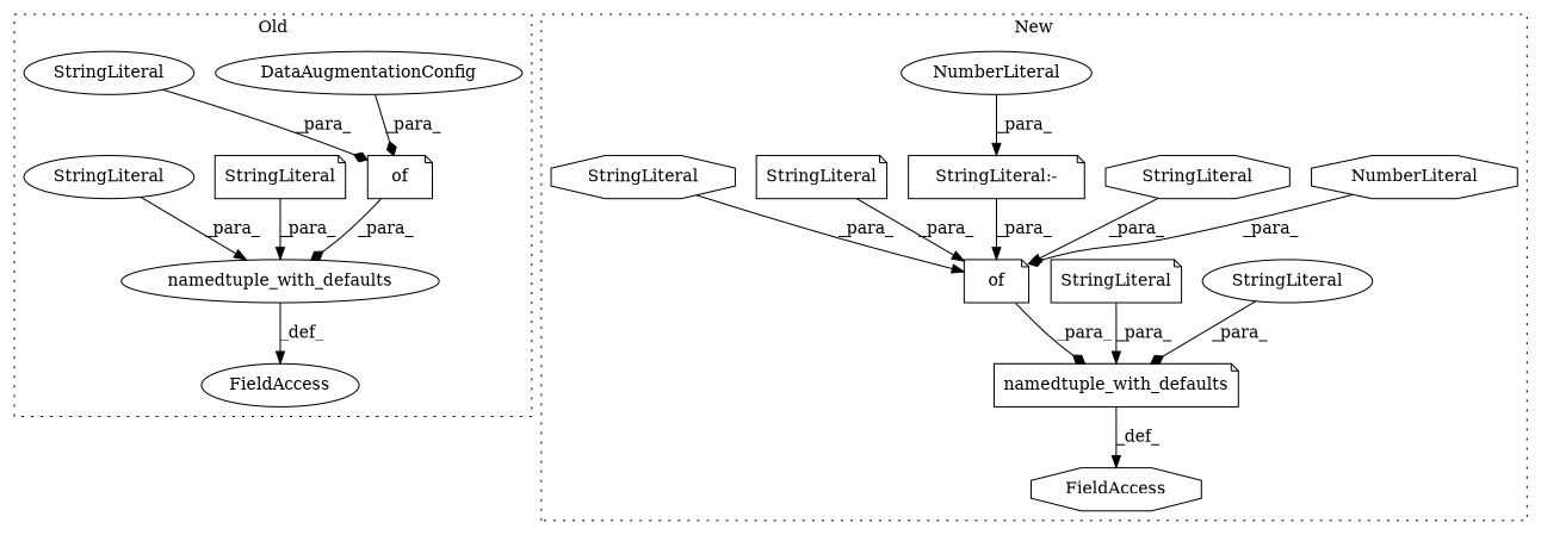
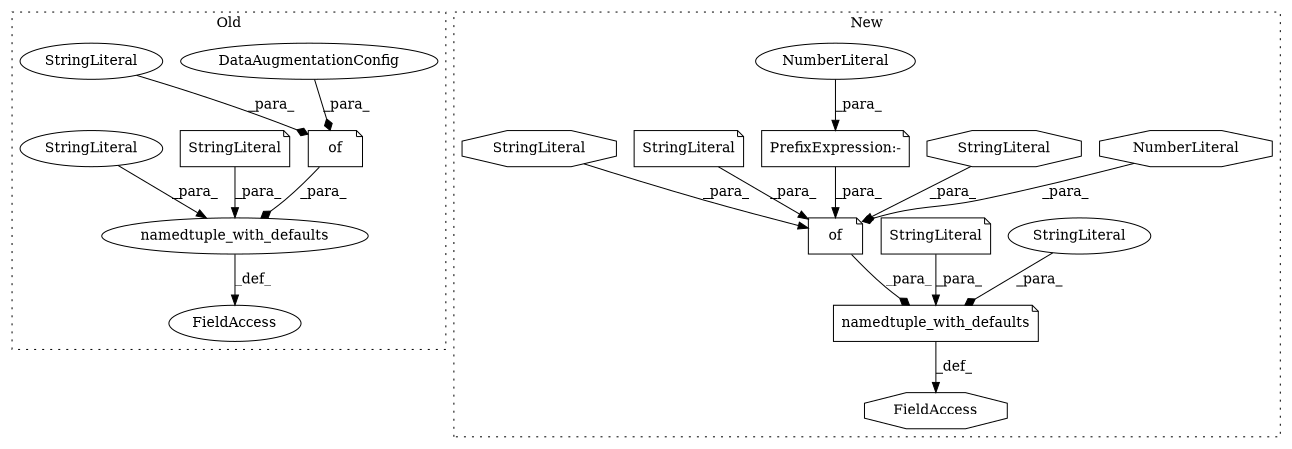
  digraph {
    node [a=45 l="25,1" shape=ellipse]
    edge [arrowhead=normal]
    n1 [a=32 l=24 label=DataAugmentationConfig s=1112]
    n2 [a=32 label=namedtuple_with_defaults s="996,1137"]
    n3 [a=22 l=27 label=FieldAccess s=968]
    n4 [a=32 l="3,1" label=of s="1082,1136" shape=note]
    n5 [l=26 label=StringLiteral s=1085]
    n6 [l=26 label=StringLiteral s=1051 shape=note]
    n7 [l=29 label=StringLiteral s=1021]
    n8 [a=32 l="3,1" label=of s="1436,1533" shape=note]
    n9 [a=34 l=2 label=NumberLiteral s=1519 shape=octagon]
    n10 [a=32 label=namedtuple_with_defaults s="1235,1535" shape=note]
    n11 [a=22 l=23 label=FieldAccess s=1211 shape=octagon]
    n12 [l=52 label=StringLiteral s=1286]
    n13 [l=14 label=StringLiteral s=1504 shape=octagon]
    n14 [l=25 label=StringLiteral s=1260 shape=note]
-   n15 [a=38 l=1 label="StringLiteral:-" s=1531 shape=note]
+   n15 [a=38 l=1 label="PrefixExpression:-" s=1531 shape=note]
    n16 [a=34 l=1 label=NumberLiteral s=1532]
    n17 [l=4 label=StringLiteral s=1462 shape=note]
    n18 [l=10 label=StringLiteral s=1482 shape=octagon]
    subgraph cluster_1 {
      label=Old
      style=dotted
      n1
      n2
      n3
      n4
      n5
      n6
      n7
    }
    subgraph cluster_2 {
      label=New
      style=dotted
      n8
      n9
      n10
      n11
      n12
      n13
      n14
      n15
      n16
      n17
      n18
    }
    n1 -> n4 [label=_para_ arrowhead=diamond]
    n2 -> n3 [label=_def_]
    n4 -> n2 [label=_para_ arrowhead=diamond]
    n5 -> n4 [label=_para_ arrowhead=diamond]
    n6 -> n2 [label=_para_]
    n7 -> n2 [label=_para_]
    n8 -> n10 [label=_para_ arrowhead=diamond]
    n9 -> n8 [label=_para_ arrowhead=diamond]
    n10 -> n11 [label=_def_]
    n12 -> n10 [label=_para_ arrowhead=diamond]
    n13 -> n8 [label=_para_]
    n14 -> n10 [label=_para_]
    n15 -> n8 [label=_para_]
    n16 -> n15 [label=_para_]
    n17 -> n8 [label=_para_]
    n18 -> n8 [label=_para_]
  }
